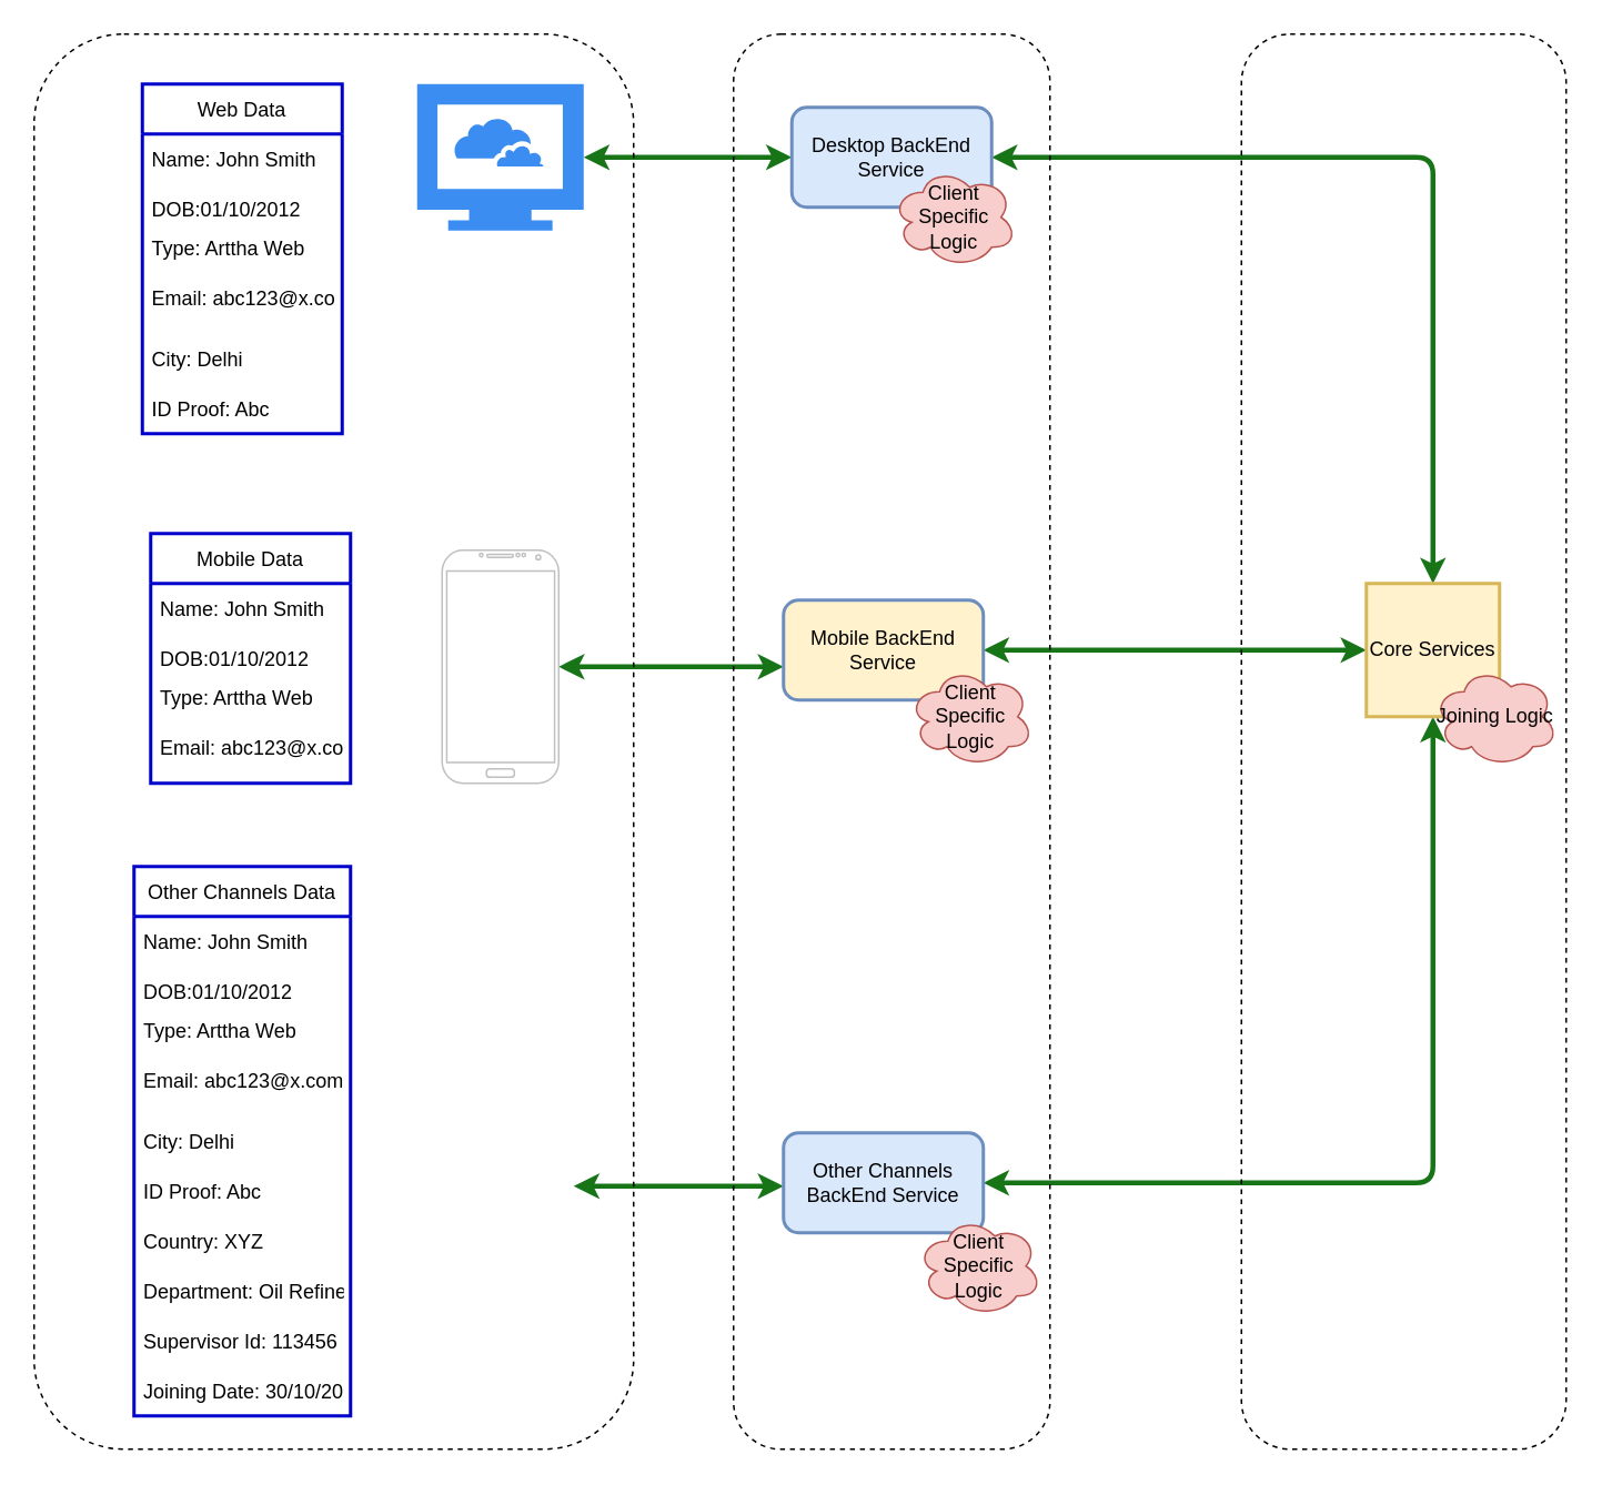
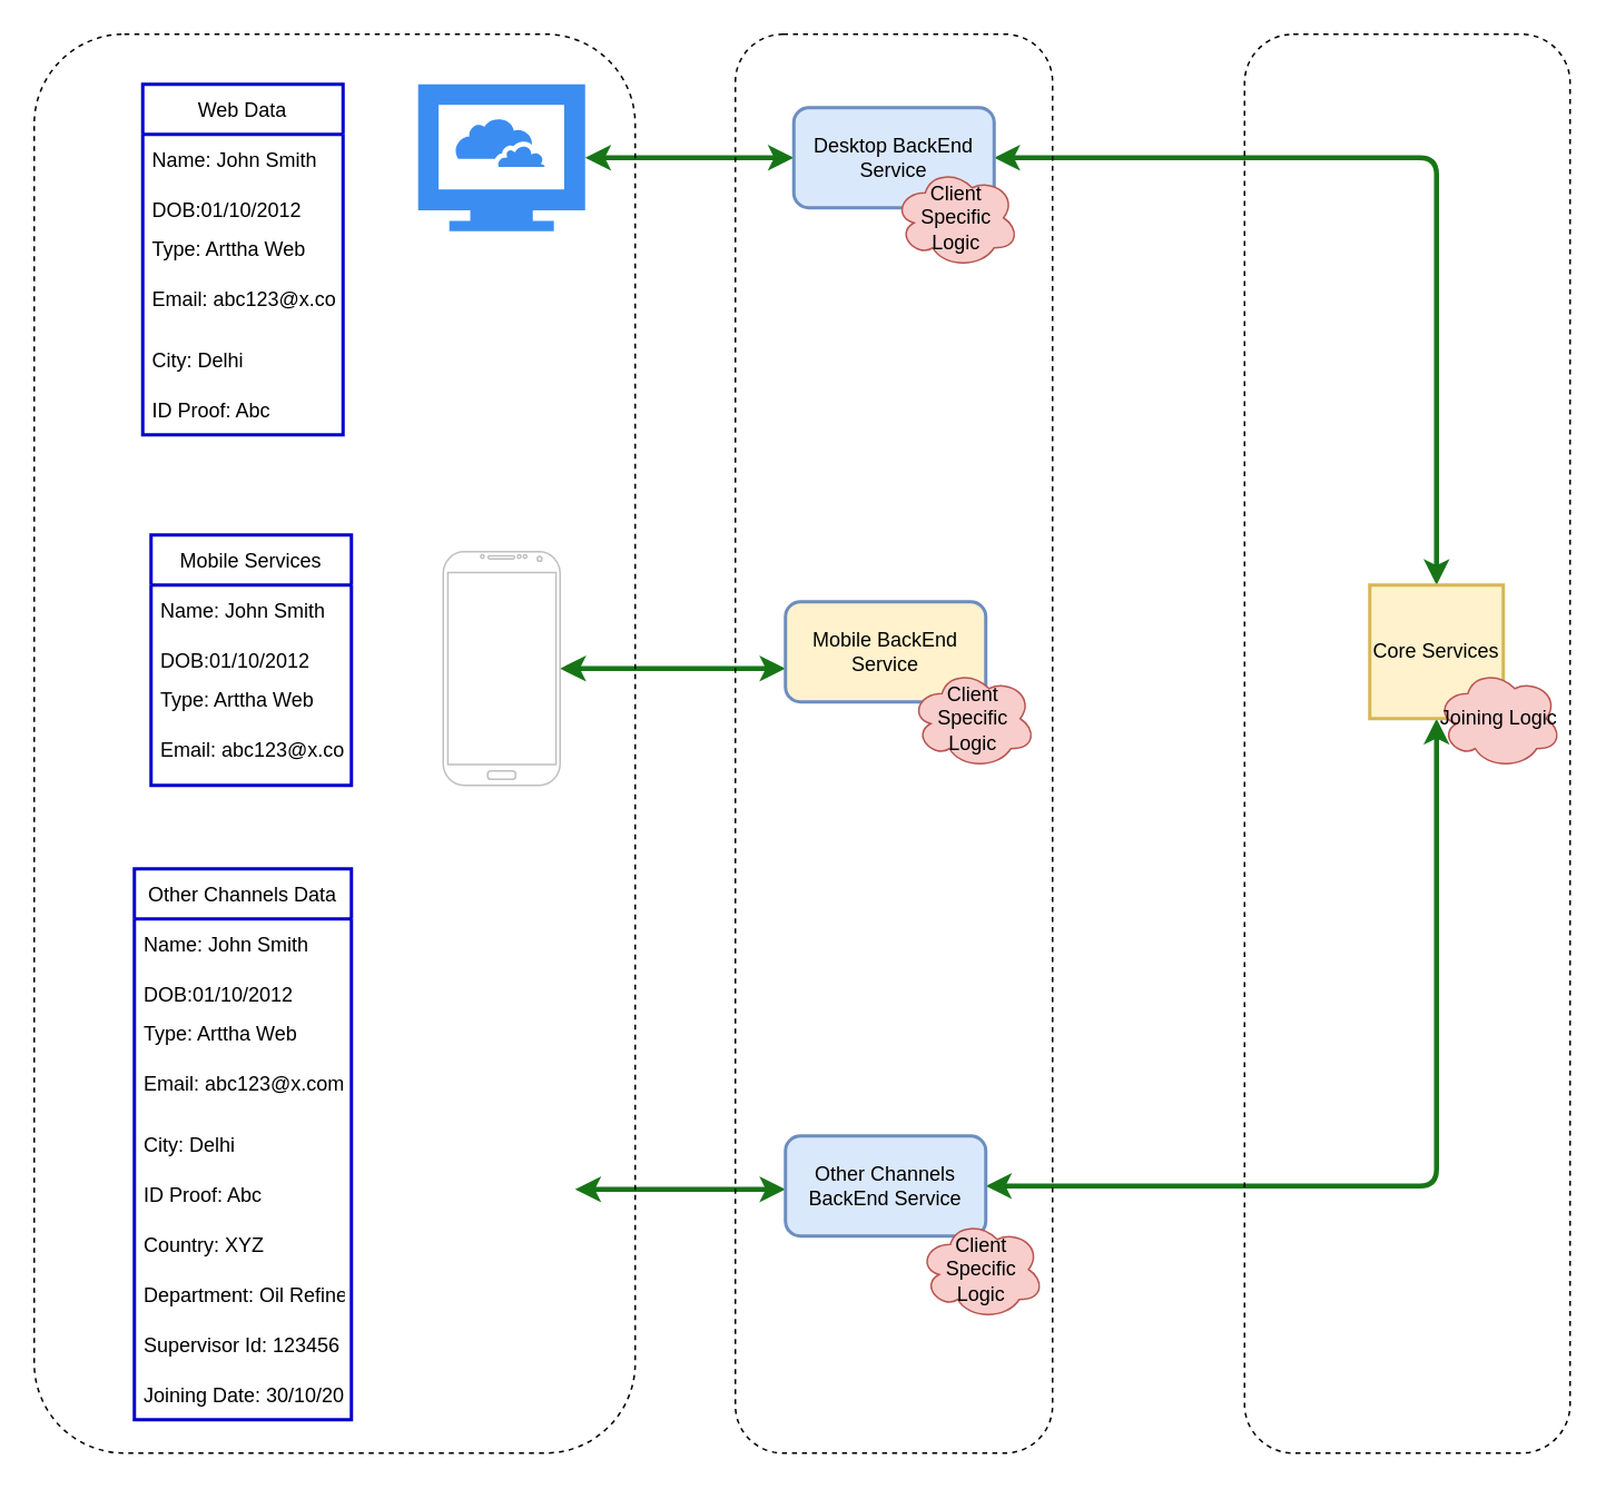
  <mxCell id="0" />
  <mxCell id="1" parent="0" />
  <mxCell id="2" style="edgeStyle=orthogonalEdgeStyle;orthogonalLoop=1;jettySize=auto;html=1;entryX=0;entryY=0.5;entryDx=0;entryDy=0;rounded=0;strokeWidth=3;strokeColor=#177517;startArrow=classic;startFill=1;" edge="1" parent="1" source="3" target="11"><mxGeometry relative="1" as="geometry" /></mxCell>
  <mxCell id="3" value="" style="sketch=0;html=1;aspect=fixed;strokeColor=none;shadow=0;align=center;verticalAlign=top;fillColor=#3B8DF1;shape=mxgraph.gcp2.cloud_computer" vertex="1" parent="1"><mxGeometry x="250" y="50" width="100" height="88" as="geometry" /></mxCell>
  <mxCell id="4" style="edgeStyle=orthogonalEdgeStyle;rounded=0;orthogonalLoop=1;jettySize=auto;html=1;strokeWidth=3;strokeColor=#177517;startArrow=classic;startFill=1;" edge="1" parent="1" source="5"><mxGeometry relative="1" as="geometry"><mxPoint x="470" y="400" as="targetPoint" /></mxGeometry></mxCell>
  <mxCell id="5" value="" style="verticalLabelPosition=bottom;verticalAlign=top;html=1;shadow=0;dashed=0;strokeWidth=1;shape=mxgraph.android.phone2;strokeColor=#c0c0c0;" vertex="1" parent="1"><mxGeometry x="265" y="330" width="70" height="140" as="geometry" /></mxCell>
  <mxCell id="6" style="edgeStyle=orthogonalEdgeStyle;rounded=0;orthogonalLoop=1;jettySize=auto;html=1;strokeColor=#177517;strokeWidth=3;startArrow=classic;startFill=1;" edge="1" parent="1" source="7"><mxGeometry relative="1" as="geometry"><mxPoint x="470" y="712" as="targetPoint" /></mxGeometry></mxCell>
  <mxCell id="7" value="" style="shape=image;html=1;verticalAlign=top;verticalLabelPosition=bottom;labelBackgroundColor=#ffffff;imageAspect=0;aspect=fixed;image=https://cdn4.iconfinder.com/data/icons/OxeSet/Cycle.png" vertex="1" parent="1"><mxGeometry x="280" y="680" width="64" height="64" as="geometry" /></mxCell>
- <mxCell id="8" style="edgeStyle=orthogonalEdgeStyle;rounded=1;orthogonalLoop=1;jettySize=auto;html=1;entryX=0;entryY=0.5;entryDx=0;entryDy=0;strokeColor=#177517;strokeWidth=3;startArrow=classic;startFill=1;" edge="1" parent="1" source="9" target="14"><mxGeometry relative="1" as="geometry" /></mxCell>
  <mxCell id="9" value="&lt;span&gt;Mobile BackEnd Service&lt;/span&gt;" style="rounded=1;whiteSpace=wrap;html=1;fillColor=#fff2cc;strokeColor=#6c8ebf;strokeWidth=2;" vertex="1" parent="1"><mxGeometry x="470" y="360" width="120" height="60" as="geometry" /></mxCell>
  <mxCell id="10" style="edgeStyle=orthogonalEdgeStyle;rounded=1;orthogonalLoop=1;jettySize=auto;html=1;strokeWidth=3;strokeColor=#177517;sourcePerimeterSpacing=0;startArrow=classic;startFill=1;" edge="1" parent="1" source="11" target="14"><mxGeometry relative="1" as="geometry" /></mxCell>
  <mxCell id="11" value="Desktop BackEnd Service" style="rounded=1;whiteSpace=wrap;html=1;fillColor=#dae8fc;strokeColor=#6c8ebf;strokeWidth=2;" vertex="1" parent="1"><mxGeometry x="475" y="64" width="120" height="60" as="geometry" /></mxCell>
  <mxCell id="12" style="edgeStyle=orthogonalEdgeStyle;rounded=1;orthogonalLoop=1;jettySize=auto;html=1;entryX=0.5;entryY=1;entryDx=0;entryDy=0;strokeColor=#177517;strokeWidth=3;startArrow=classic;startFill=1;" edge="1" parent="1" source="13" target="14"><mxGeometry relative="1" as="geometry"><mxPoint x="860" y="550" as="targetPoint" /></mxGeometry></mxCell>
  <mxCell id="13" value="&lt;span&gt;Other Channels BackEnd Service&lt;/span&gt;" style="rounded=1;whiteSpace=wrap;html=1;fillColor=#dae8fc;strokeColor=#6c8ebf;strokeWidth=2;" vertex="1" parent="1"><mxGeometry x="470" y="680" width="120" height="60" as="geometry" /></mxCell>
  <mxCell id="14" value="Core Services" style="whiteSpace=wrap;html=1;aspect=fixed;fillColor=#fff2cc;strokeColor=#d6b656;strokeWidth=2;" vertex="1" parent="1"><mxGeometry x="820" y="350" width="80" height="80" as="geometry" /></mxCell>
  <mxCell id="15" value="Client Specific Logic" style="ellipse;shape=cloud;whiteSpace=wrap;html=1;fillColor=#f8cecc;strokeColor=#b85450;" vertex="1" parent="1"><mxGeometry x="535" y="100" width="75" height="60" as="geometry" /></mxCell>
  <mxCell id="16" value="&lt;span&gt;Client Specific Logic&lt;/span&gt;" style="ellipse;shape=cloud;whiteSpace=wrap;html=1;fillColor=#f8cecc;strokeColor=#b85450;" vertex="1" parent="1"><mxGeometry x="545" y="400" width="75" height="60" as="geometry" /></mxCell>
  <mxCell id="17" value="&lt;span&gt;Client Specific Logic&lt;/span&gt;" style="ellipse;shape=cloud;whiteSpace=wrap;html=1;fillColor=#f8cecc;strokeColor=#b85450;" vertex="1" parent="1"><mxGeometry x="550" y="730" width="75" height="60" as="geometry" /></mxCell>
  <mxCell id="18" value="&lt;span&gt;Joining Logic&lt;/span&gt;" style="ellipse;shape=cloud;whiteSpace=wrap;html=1;fillColor=#f8cecc;strokeColor=#b85450;" vertex="1" parent="1"><mxGeometry x="860" y="400" width="75" height="60" as="geometry" /></mxCell>
  <mxCell id="19" value="Web Data" style="swimlane;fontStyle=0;childLayout=stackLayout;horizontal=1;startSize=30;horizontalStack=0;resizeParent=1;resizeParentMax=0;resizeLast=0;collapsible=1;marginBottom=0;strokeWidth=2;strokeColor=#0000CC;" vertex="1" parent="1"><mxGeometry x="85" y="50" width="120" height="210" as="geometry"><mxRectangle x="210" y="470" width="50" height="30" as="alternateBounds" /></mxGeometry></mxCell>
  <mxCell id="20" value="Name: John Smith" style="text;strokeColor=none;fillColor=none;align=left;verticalAlign=middle;spacingLeft=4;spacingRight=4;overflow=hidden;points=[[0,0.5],[1,0.5]];portConstraint=eastwest;rotatable=0;" vertex="1" parent="19"><mxGeometry y="30" width="120" height="30" as="geometry" /></mxCell>
  <mxCell id="21" value="DOB:01/10/2012" style="text;strokeColor=none;fillColor=none;align=left;verticalAlign=middle;spacingLeft=4;spacingRight=4;overflow=hidden;points=[[0,0.5],[1,0.5]];portConstraint=eastwest;rotatable=0;" vertex="1" parent="19"><mxGeometry y="60" width="120" height="30" as="geometry" /></mxCell>
  <mxCell id="22" value="Type: Arttha Web&#10;" style="text;strokeColor=none;fillColor=none;align=left;verticalAlign=middle;spacingLeft=4;spacingRight=4;overflow=hidden;points=[[0,0.5],[1,0.5]];portConstraint=eastwest;rotatable=0;" vertex="1" parent="19"><mxGeometry y="90" width="120" height="30" as="geometry" /></mxCell>
  <mxCell id="23" value="Email: abc123@x.com&#10;" style="text;strokeColor=none;fillColor=none;align=left;verticalAlign=middle;spacingLeft=4;spacingRight=4;overflow=hidden;points=[[0,0.5],[1,0.5]];portConstraint=eastwest;rotatable=0;" vertex="1" parent="19"><mxGeometry y="120" width="120" height="30" as="geometry" /></mxCell>
  <mxCell id="24" value="City: Delhi" style="text;strokeColor=none;fillColor=none;align=left;verticalAlign=middle;spacingLeft=4;spacingRight=4;overflow=hidden;points=[[0,0.5],[1,0.5]];portConstraint=eastwest;rotatable=0;" vertex="1" parent="19"><mxGeometry y="150" width="120" height="30" as="geometry" /></mxCell>
  <mxCell id="25" value="ID Proof: Abc" style="text;strokeColor=none;fillColor=none;align=left;verticalAlign=middle;spacingLeft=4;spacingRight=4;overflow=hidden;points=[[0,0.5],[1,0.5]];portConstraint=eastwest;rotatable=0;" vertex="1" parent="19"><mxGeometry y="180" width="120" height="30" as="geometry" /></mxCell>
- <mxCell id="26" value="Mobile Data" style="swimlane;fontStyle=0;childLayout=stackLayout;horizontal=1;startSize=30;horizontalStack=0;resizeParent=1;resizeParentMax=0;resizeLast=0;collapsible=1;marginBottom=0;strokeWidth=2;strokeColor=#0000CC;" vertex="1" parent="1"><mxGeometry x="90" y="320" width="120" height="150" as="geometry"><mxRectangle x="210" y="470" width="50" height="30" as="alternateBounds" /></mxGeometry></mxCell>
+ <mxCell id="26" value="Mobile Services" style="swimlane;fontStyle=0;childLayout=stackLayout;horizontal=1;startSize=30;horizontalStack=0;resizeParent=1;resizeParentMax=0;resizeLast=0;collapsible=1;marginBottom=0;strokeWidth=2;strokeColor=#0000CC;" vertex="1" parent="1"><mxGeometry x="90" y="320" width="120" height="150" as="geometry"><mxRectangle x="210" y="470" width="50" height="30" as="alternateBounds" /></mxGeometry></mxCell>
  <mxCell id="27" value="Name: John Smith" style="text;strokeColor=none;fillColor=none;align=left;verticalAlign=middle;spacingLeft=4;spacingRight=4;overflow=hidden;points=[[0,0.5],[1,0.5]];portConstraint=eastwest;rotatable=0;" vertex="1" parent="26"><mxGeometry y="30" width="120" height="30" as="geometry" /></mxCell>
  <mxCell id="28" value="DOB:01/10/2012" style="text;strokeColor=none;fillColor=none;align=left;verticalAlign=middle;spacingLeft=4;spacingRight=4;overflow=hidden;points=[[0,0.5],[1,0.5]];portConstraint=eastwest;rotatable=0;" vertex="1" parent="26"><mxGeometry y="60" width="120" height="30" as="geometry" /></mxCell>
  <mxCell id="29" value="Type: Arttha Web&#10;" style="text;strokeColor=none;fillColor=none;align=left;verticalAlign=middle;spacingLeft=4;spacingRight=4;overflow=hidden;points=[[0,0.5],[1,0.5]];portConstraint=eastwest;rotatable=0;" vertex="1" parent="26"><mxGeometry y="90" width="120" height="30" as="geometry" /></mxCell>
  <mxCell id="30" value="Email: abc123@x.com&#10;" style="text;strokeColor=none;fillColor=none;align=left;verticalAlign=middle;spacingLeft=4;spacingRight=4;overflow=hidden;points=[[0,0.5],[1,0.5]];portConstraint=eastwest;rotatable=0;" vertex="1" parent="26"><mxGeometry y="120" width="120" height="30" as="geometry" /></mxCell>
  <mxCell id="31" value="Other Channels Data" style="swimlane;fontStyle=0;childLayout=stackLayout;horizontal=1;startSize=30;horizontalStack=0;resizeParent=1;resizeParentMax=0;resizeLast=0;collapsible=1;marginBottom=0;strokeWidth=2;strokeColor=#0000CC;" vertex="1" parent="1"><mxGeometry x="80" y="520" width="130" height="330" as="geometry"><mxRectangle x="210" y="470" width="50" height="30" as="alternateBounds" /></mxGeometry></mxCell>
  <mxCell id="32" value="Name: John Smith" style="text;strokeColor=none;fillColor=none;align=left;verticalAlign=middle;spacingLeft=4;spacingRight=4;overflow=hidden;points=[[0,0.5],[1,0.5]];portConstraint=eastwest;rotatable=0;" vertex="1" parent="31"><mxGeometry y="30" width="130" height="30" as="geometry" /></mxCell>
  <mxCell id="33" value="DOB:01/10/2012" style="text;strokeColor=none;fillColor=none;align=left;verticalAlign=middle;spacingLeft=4;spacingRight=4;overflow=hidden;points=[[0,0.5],[1,0.5]];portConstraint=eastwest;rotatable=0;" vertex="1" parent="31"><mxGeometry y="60" width="130" height="30" as="geometry" /></mxCell>
  <mxCell id="34" value="Type: Arttha Web&#10;" style="text;strokeColor=none;fillColor=none;align=left;verticalAlign=middle;spacingLeft=4;spacingRight=4;overflow=hidden;points=[[0,0.5],[1,0.5]];portConstraint=eastwest;rotatable=0;" vertex="1" parent="31"><mxGeometry y="90" width="130" height="30" as="geometry" /></mxCell>
  <mxCell id="35" value="Email: abc123@x.com&#10;" style="text;strokeColor=none;fillColor=none;align=left;verticalAlign=middle;spacingLeft=4;spacingRight=4;overflow=hidden;points=[[0,0.5],[1,0.5]];portConstraint=eastwest;rotatable=0;" vertex="1" parent="31"><mxGeometry y="120" width="130" height="30" as="geometry" /></mxCell>
  <mxCell id="36" value="City: Delhi" style="text;strokeColor=none;fillColor=none;align=left;verticalAlign=middle;spacingLeft=4;spacingRight=4;overflow=hidden;points=[[0,0.5],[1,0.5]];portConstraint=eastwest;rotatable=0;" vertex="1" parent="31"><mxGeometry y="150" width="130" height="30" as="geometry" /></mxCell>
  <mxCell id="37" value="ID Proof: Abc" style="text;strokeColor=none;fillColor=none;align=left;verticalAlign=middle;spacingLeft=4;spacingRight=4;overflow=hidden;points=[[0,0.5],[1,0.5]];portConstraint=eastwest;rotatable=0;" vertex="1" parent="31"><mxGeometry y="180" width="130" height="30" as="geometry" /></mxCell>
  <mxCell id="38" value="Country: XYZ" style="text;strokeColor=none;fillColor=none;align=left;verticalAlign=middle;spacingLeft=4;spacingRight=4;overflow=hidden;points=[[0,0.5],[1,0.5]];portConstraint=eastwest;rotatable=0;" vertex="1" parent="31"><mxGeometry y="210" width="130" height="30" as="geometry" /></mxCell>
  <mxCell id="39" value="Department: Oil Refinery" style="text;strokeColor=none;fillColor=none;align=left;verticalAlign=middle;spacingLeft=4;spacingRight=4;overflow=hidden;points=[[0,0.5],[1,0.5]];portConstraint=eastwest;rotatable=0;" vertex="1" parent="31"><mxGeometry y="240" width="130" height="30" as="geometry" /></mxCell>
- <mxCell id="40" value="Supervisor Id: 113456" style="text;strokeColor=none;fillColor=none;align=left;verticalAlign=middle;spacingLeft=4;spacingRight=4;overflow=hidden;points=[[0,0.5],[1,0.5]];portConstraint=eastwest;rotatable=0;" vertex="1" parent="31"><mxGeometry y="270" width="130" height="30" as="geometry" /></mxCell>
+ <mxCell id="40" value="Supervisor Id: 123456" style="text;strokeColor=none;fillColor=none;align=left;verticalAlign=middle;spacingLeft=4;spacingRight=4;overflow=hidden;points=[[0,0.5],[1,0.5]];portConstraint=eastwest;rotatable=0;" vertex="1" parent="31"><mxGeometry y="270" width="130" height="30" as="geometry" /></mxCell>
  <mxCell id="41" value="Joining Date: 30/10/2020" style="text;strokeColor=none;fillColor=none;align=left;verticalAlign=middle;spacingLeft=4;spacingRight=4;overflow=hidden;points=[[0,0.5],[1,0.5]];portConstraint=eastwest;rotatable=0;" vertex="1" parent="31"><mxGeometry y="300" width="130" height="30" as="geometry" /></mxCell>
  <mxCell id="42" value="" style="rounded=1;whiteSpace=wrap;html=1;dashed=1;sketch=0;fontColor=#46495D;strokeColor=default;strokeWidth=1;fillColor=none;" vertex="1" parent="1"><mxGeometry x="20" width="360" height="850" as="geometry" y="20" /></mxCell>
  <mxCell id="43" value="" style="rounded=1;whiteSpace=wrap;html=1;dashed=1;sketch=0;fontColor=#46495D;strokeColor=default;strokeWidth=1;fillColor=none;" vertex="1" parent="1"><mxGeometry x="440" width="190" height="850" as="geometry" y="20" /></mxCell>
  <mxCell id="44" value="" style="rounded=1;whiteSpace=wrap;html=1;dashed=1;sketch=0;fontColor=#46495D;strokeColor=default;strokeWidth=1;fillColor=none;" vertex="1" parent="1"><mxGeometry x="745" width="195" height="850" as="geometry" y="20" /></mxCell>
